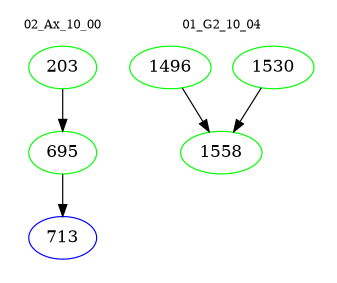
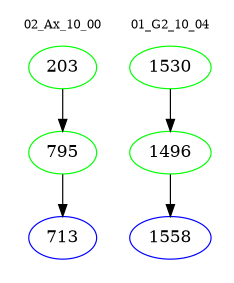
  digraph {
    node [color=green]
    edge [color=black]
    n1 [label=203]
-   n2 [label=695]
+   n2 [label=795]
    n3 [color=blue label=713]
    n4 [label=1530]
    n5 [label=1496]
-   n6 [label=1558]
+   n6 [color=blue label=1558]
    subgraph cluster_1 {
      color=white
      fontsize=10
      label="02_Ax_10_00"
      n1
      n2
      n3
    }
    subgraph cluster_2 {
      color=white
      fontsize=10
      label="01_G2_10_04"
      n4
      n5
      n6
    }
    n1 -> n2
    n2 -> n3
-   n4 -> n6
+   n4 -> n5
    n5 -> n6
  }
